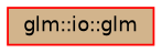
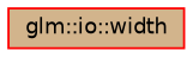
  digraph {
    rankdir=LR
-   n1 [color=red fillcolor=tan fontname=Helvetica fontsize=10 height=0.2 label="glm::io::glm" shape=box style=filled width=0.4]
+   n1 [color=red fillcolor=tan fontname=Helvetica fontsize=10 height=0.2 label="glm::io::width" shape=box style=filled width=0.4]
  }
